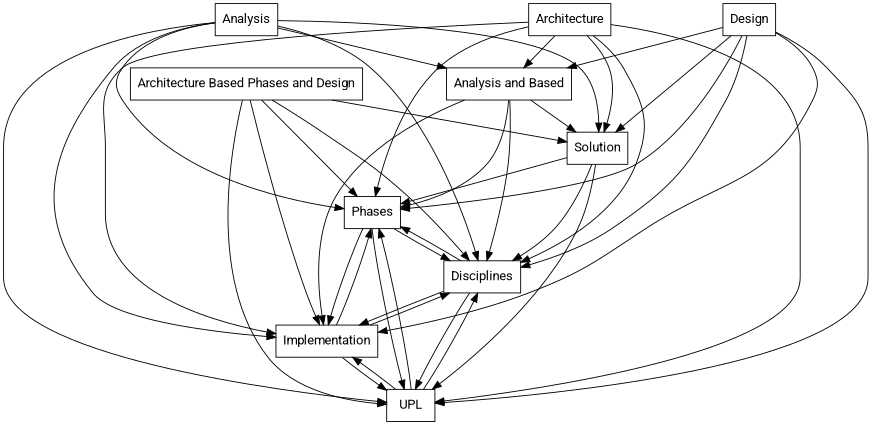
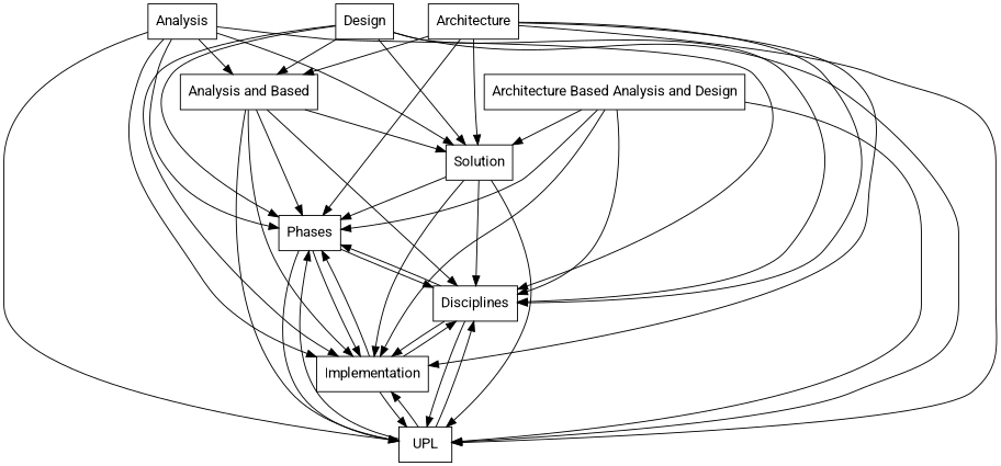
  digraph {
    fontname=Roboto
    rankdir=TB
    node [fontname=Roboto shape=box]
    edge [arrowhead=normal fontname=Roboto]
    n1 [label=Phases]
    n2 [label=Disciplines]
    n3 [label=UPL]
    n4 [label=Implementation]
    n5 [label=Analysis]
    n6 [label="Analysis and Based"]
    n7 [label=Solution]
    n8 [label=Architecture]
-   n9 [label="Architecture Based Phases and Design"]
+   n9 [label="Architecture Based Analysis and Design"]
    n10 [label=Design]
    n1 -> n2
    n1 -> n3
    n1 -> n4
    n2 -> n1
    n2 -> n3
    n2 -> n4
    n3 -> n1
    n3 -> n2
    n3 -> n4
    n4 -> n1
    n4 -> n2
    n4 -> n3
    n5 -> n1
    n5 -> n2
    n5 -> n3
    n5 -> n4
    n5 -> n6
    n5 -> n7
    n6 -> n1
    n6 -> n2
+   n6 -> n3
    n6 -> n4
    n6 -> n7
    n7 -> n1
    n7 -> n2
    n7 -> n3
+   n7 -> n4
    n8 -> n1
    n8 -> n2
    n8 -> n3
    n8 -> n4
    n8 -> n6
    n8 -> n7
    n9 -> n1
    n9 -> n2
    n9 -> n3
    n9 -> n4
    n9 -> n7
    n10 -> n1
    n10 -> n2
    n10 -> n3
    n10 -> n4
    n10 -> n6
    n10 -> n7
  }
